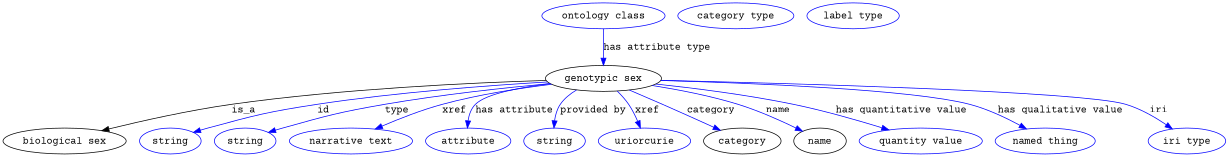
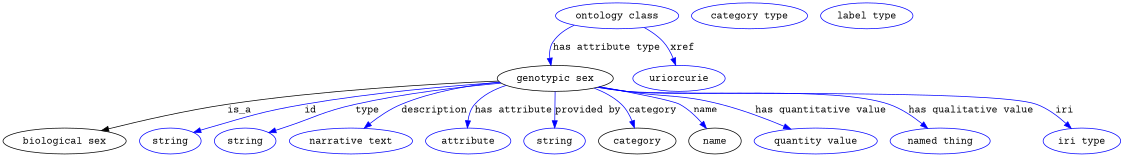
  digraph {
    fontname="Courier Prime"
    node [fontname="Courier Prime" color=blue]
    edge [fontname="Courier Prime" color=blue style=solid]
    n1 [height=0.5 label="genotypic sex" width=2.0762 color=""]
    "biological sex" [height=0.5 width=2.0401 color=""]
    n3 [height=0.5 label=string width=1.0652]
    n4 [height=0.5 label=string width=1.0652]
    n5 [height=0.5 label="narrative text" width=2.0943]
    n6 [height=0.5 label=attribute width=1.4443]
    n7 [height=0.5 label=string width=1.0652]
    n8 [height=0.5 label=uriorcurie width=1.5887]
    category [height=0.5 width=1.4263 color=""]
    name [height=0.5 width=1.011 color=""]
    n11 [height=0.5 label="quantity value" width=2.1484]
    n12 [height=0.5 label="named thing" width=1.9318]
    n13 [height=0.5 label="iri type" width=1.2277]
    n14 [height=0.5 label="ontology class" width=2.1304]
    n15 [height=0.5 label="category type" width=2.0762]
    n16 [height=0.5 label="label type" width=1.5707]
    n1 -> "biological sex" [label=is_a color="" style=""]
    n1 -> n3 [label=id]
    n1 -> n4 [label=type]
-   n1 -> n5 [label=xref]
+   n1 -> n5 [label=description]
    n1 -> n6 [label="has attribute"]
    n1 -> n7 [label="provided by"]
-   n1 -> n8 [label=xref]
+   n14 -> n8 [label=xref]
    n1 -> category [label=category]
    n1 -> name [label=name]
    n1 -> n11 [label="has quantitative value"]
    n1 -> n12 [label="has qualitative value"]
    n1 -> n13 [label=iri]
    n14 -> n1 [label="has attribute type"]
  }
